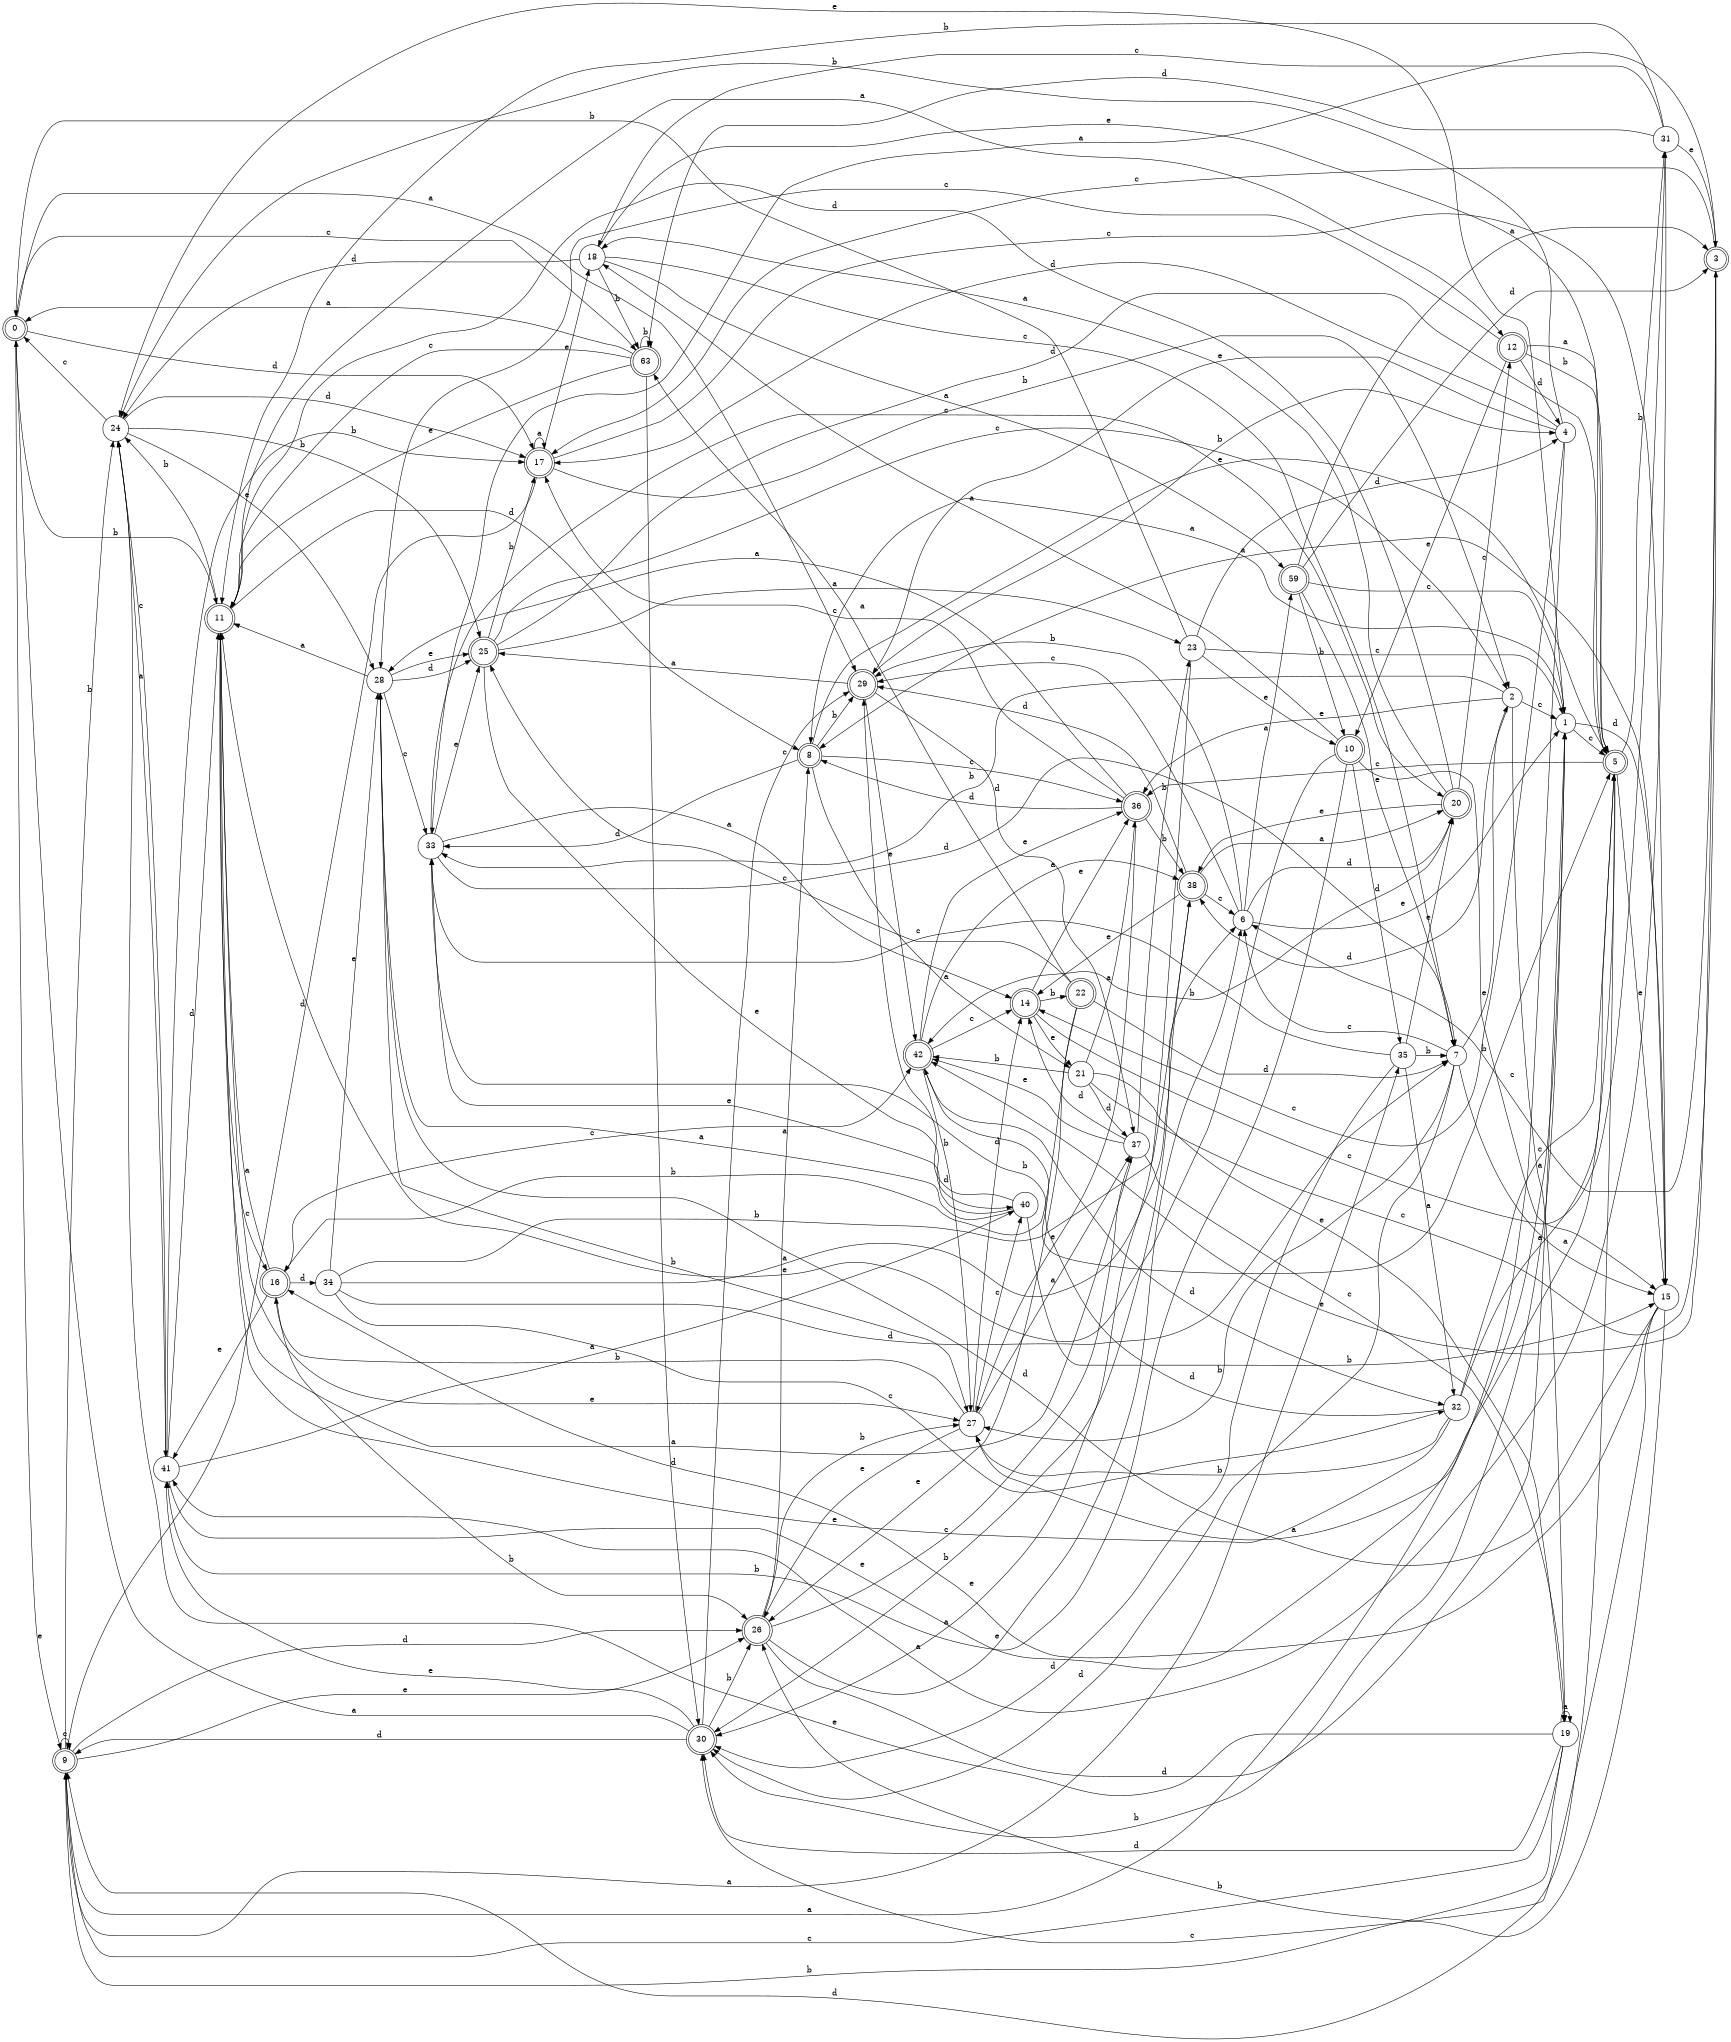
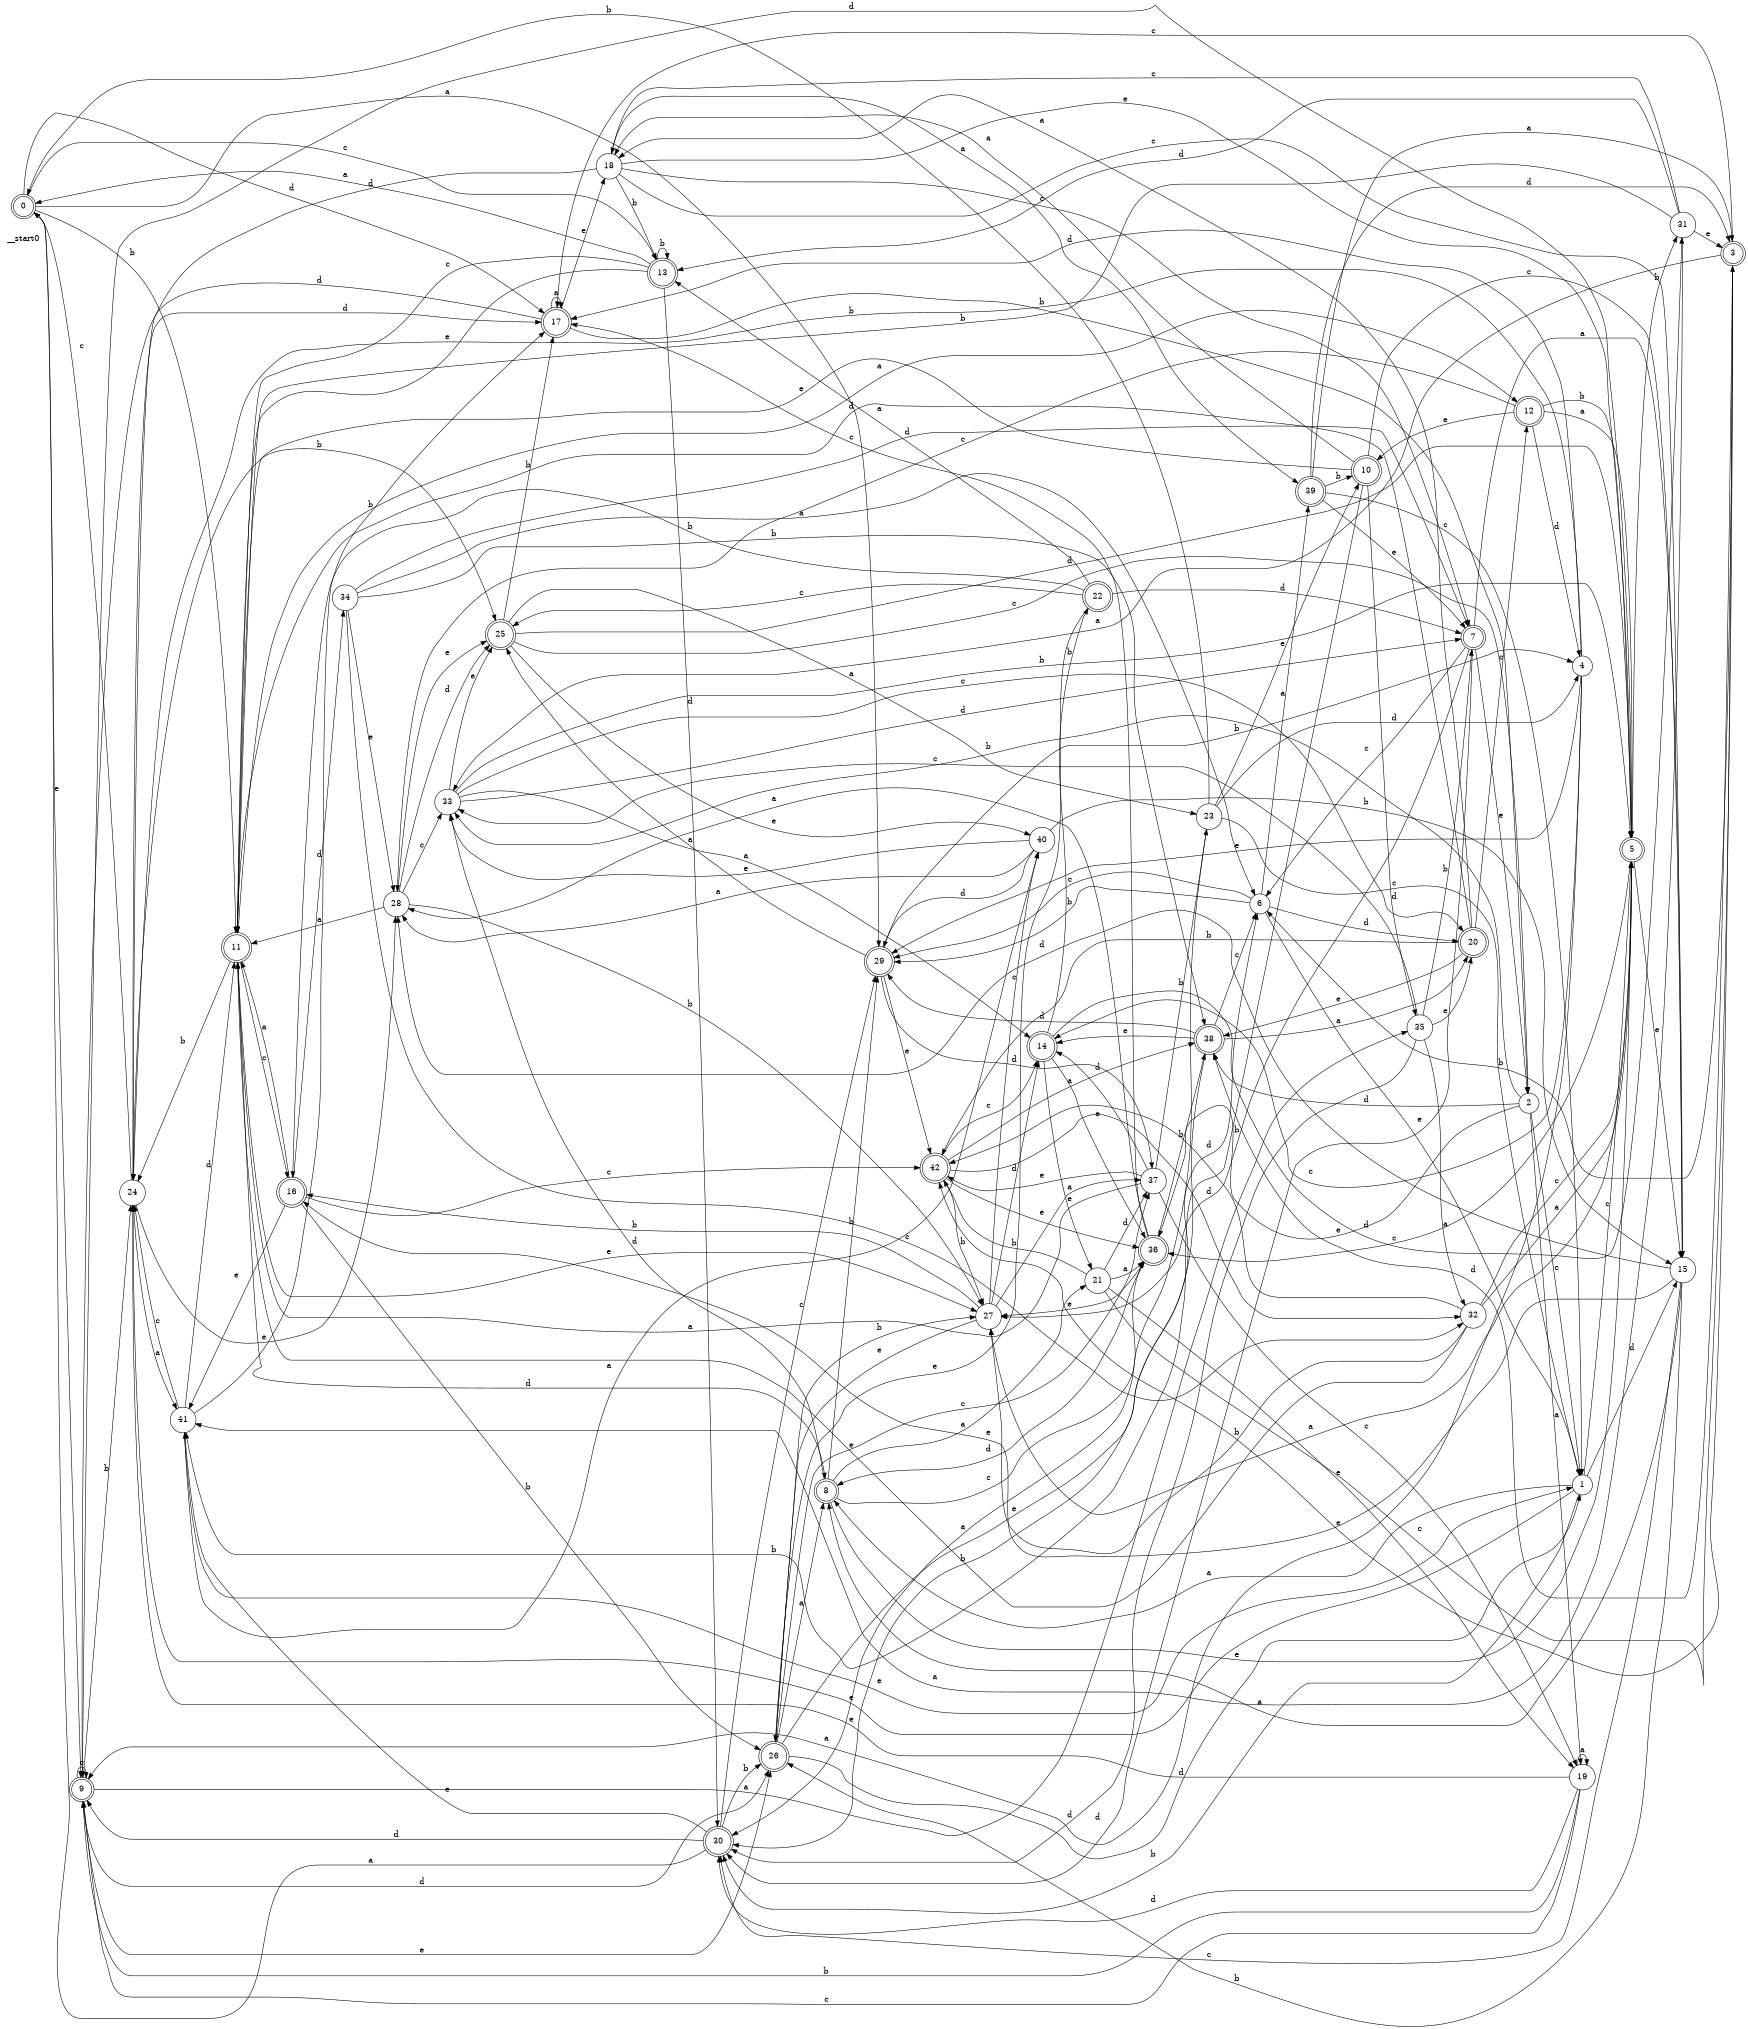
  digraph {
    rankdir=LR
    node [shape=doublecircle color=black fillcolor=white style="rounded,filled"]
+   __start0 [shape=none color="" fillcolor="" style=""]
    n2 [label=0]
    n3 [label=9]
    n4 [label=11]
-   n5 [label=63]
+   n5 [label=13]
    n6 [label=17]
    n7 [label=29]
    n8 [label=24 shape=circle style=filled]
    n9 [label=26]
    n10 [label=35 shape=circle style=filled]
    n11 [label=8]
    n12 [label=27 shape=circle style=filled]
    n13 [label=12]
    n14 [label=16]
    n15 [label=30]
    n16 [label=15 shape=circle style=filled]
    n17 [label=2 shape=circle style=filled]
    n18 [label=18 shape=circle style=filled]
    n19 [label=42]
    n20 [label=4 shape=circle style=filled]
    n21 [label=25]
    n22 [label=37 shape=circle style=filled]
    n23 [label=1 shape=circle style=filled]
    n24 [label=5]
    n25 [label=36]
    n26 [label=31 shape=circle style=filled]
    n27 [label=33 shape=circle style=filled]
    n28 [label=21 shape=circle style=filled]
    n29 [label=28 shape=circle style=filled]
    n30 [label=41 shape=circle style=filled]
    n31 [label=19 shape=circle style=filled]
    n32 [label=38]
    n33 [label=14]
    n34 [label=20]
-   n35 [label=7 shape=circle style=filled]
+   n35 [label=7 style=filled]
    n36 [label=6 shape=circle style=filled]
    n37 [label=3]
-   n38 [label=59]
+   n38 [label=39]
    n39 [label=32 shape=circle style=filled]
    n40 [label=22]
    n41 [label=40 shape=circle style=filled]
    n42 [label=10]
    n43 [label=34 shape=circle style=filled]
    n44 [label=23 shape=circle style=filled]
    n2 -> n3 [label=e]
    n2 -> n4 [label=b]
    n2 -> n5 [label=c]
    n2 -> n6 [label=d]
    n2 -> n7 [label=a]
    n3 -> n3 [label=c]
    n3 -> n8 [label=b]
    n3 -> n9 [label=d]
    n3 -> n9 [label=e]
    n3 -> n10 [label=a]
    n4 -> n8 [label=b]
    n4 -> n11 [label=d]
    n4 -> n12 [label=e]
    n4 -> n13 [label=a]
    n4 -> n14 [label=c]
    n5 -> n2 [label=a]
    n5 -> n4 [label=c]
    n5 -> n4 [label=e]
    n5 -> n5 [label=b]
    n5 -> n15 [label=d]
    n6 -> n3 [label=d]
    n6 -> n6 [label=a]
-   n6 -> n16 [label=c]
+   n18 -> n16 [label=c]
    n6 -> n17 [label=b]
    n6 -> n18 [label=e]
    n7 -> n19 [label=e]
    n7 -> n20 [label=b]
    n7 -> n21 [label=a]
    n7 -> n22 [label=d]
    n8 -> n2 [label=c]
    n8 -> n6 [label=d]
    n8 -> n21 [label=b]
    n8 -> n29 [label=e]
    n8 -> n30 [label=a]
    n9 -> n11 [label=a]
    n9 -> n12 [label=b]
    n9 -> n22 [label=c]
    n9 -> n23 [label=d]
    n9 -> n36 [label=e]
    n10 -> n15 [label=d]
    n10 -> n27 [label=c]
    n10 -> n34 [label=e]
    n10 -> n35 [label=b]
    n10 -> n39 [label=a]
    n11 -> n7 [label=b]
    n11 -> n24 [label=e]
    n11 -> n25 [label=c]
    n11 -> n27 [label=d]
    n11 -> n28 [label=a]
    n12 -> n9 [label=e]
    n12 -> n14 [label=b]
    n12 -> n22 [label=a]
    n12 -> n33 [label=d]
    n12 -> n41 [label=c]
    n13 -> n20 [label=d]
    n13 -> n24 [label=a]
    n13 -> n24 [label=b]
    n13 -> n29 [label=c]
    n13 -> n42 [label=e]
    n14 -> n4 [label=a]
    n14 -> n9 [label=b]
    n14 -> n19 [label=c]
    n14 -> n30 [label=e]
    n14 -> n43 [label=d]
    n15 -> n2 [label=a]
    n15 -> n3 [label=d]
    n15 -> n7 [label=c]
    n15 -> n9 [label=b]
    n15 -> n30 [label=e]
    n16 -> n9 [label=b]
    n16 -> n11 [label=a]
    n16 -> n14 [label=e]
    n16 -> n15 [label=c]
    n16 -> n29 [label=d]
    n17 -> n23 [label=c]
    n17 -> n25 [label=e]
    n17 -> n27 [label=b]
    n17 -> n31 [label=a]
    n17 -> n32 [label=d]
    n18 -> n5 [label=b]
    n18 -> n8 [label=d]
    n18 -> n24 [label=e]
    n18 -> n35 [label=c]
    n18 -> n38 [label=a]
    n19 -> n12 [label=b]
    n19 -> n25 [label=e]
    n19 -> n32 [label=a]
    n19 -> n33 [label=c]
    n19 -> n39 [label=d]
    n20 -> n3 [label=a]
    n20 -> n6 [label=d]
    n20 -> n7 [label=e]
    n20 -> n8 [label=b]
    n20 -> n33 [label=c]
    n21 -> n6 [label=b]
    n21 -> n17 [label=c]
    n21 -> n24 [label=d]
    n21 -> n41 [label=e]
    n21 -> n44 [label=a]
    n22 -> n4 [label=a]
    n22 -> n19 [label=e]
    n22 -> n31 [label=c]
    n22 -> n33 [label=d]
    n22 -> n44 [label=b]
    n23 -> n8 [label=e]
    n23 -> n11 [label=a]
    n23 -> n15 [label=b]
    n23 -> n16 [label=d]
    n23 -> n24 [label=c]
    n24 -> n3 [label=d]
    n24 -> n12 [label=a]
    n24 -> n16 [label=e]
    n24 -> n25 [label=c]
    n24 -> n26 [label=b]
    n25 -> n6 [label=c]
    n25 -> n11 [label=d]
    n25 -> n12 [label=e]
    n25 -> n29 [label=a]
    n25 -> n32 [label=b]
    n26 -> n4 [label=b]
    n26 -> n5 [label=d]
    n26 -> n18 [label=c]
    n26 -> n30 [label=a]
    n26 -> n37 [label=e]
    n27 -> n21 [label=e]
    n27 -> n24 [label=b]
    n27 -> n33 [label=a]
    n27 -> n34 [label=c]
    n27 -> n35 [label=d]
    n28 -> n19 [label=b]
    n28 -> n22 [label=d]
    n28 -> n25 [label=a]
    n28 -> n31 [label=e]
    n28 -> n37 [label=c]
    n29 -> n4 [label=a]
    n29 -> n12 [label=b]
    n29 -> n21 [label=d]
    n29 -> n21 [label=e]
    n29 -> n27 [label=c]
    n30 -> n4 [label=d]
    n30 -> n6 [label=b]
    n30 -> n8 [label=c]
    n30 -> n23 [label=e]
    n30 -> n41 [label=a]
    n31 -> n3 [label=b]
    n31 -> n3 [label=c]
    n31 -> n8 [label=e]
    n31 -> n15 [label=d]
    n31 -> n31 [label=a]
    n32 -> n7 [label=d]
    n32 -> n15 [label=b]
    n32 -> n33 [label=e]
    n32 -> n34 [label=a]
    n32 -> n36 [label=c]
    n33 -> n25 [label=e]
-   n33 -> n26 [label=c]
+   n33 -> n26 [label=d]
    n33 -> n28 [label=e]
    n33 -> n40 [label=b]
    n34 -> n4 [label=d]
    n34 -> n13 [label=c]
    n34 -> n18 [label=a]
    n34 -> n19 [label=b]
    n34 -> n32 [label=e]
    n35 -> n12 [label=b]
    n35 -> n15 [label=d]
    n35 -> n16 [label=a]
    n35 -> n17 [label=e]
    n35 -> n36 [label=c]
    n36 -> n7 [label=b]
    n36 -> n7 [label=c]
    n36 -> n23 [label=e]
    n36 -> n34 [label=d]
    n36 -> n38 [label=a]
    n37 -> n6 [label=c]
    n37 -> n19 [label=e]
    n37 -> n27 [label=a]
+   n37 -> n32 [label=d]
    n37 -> n36 [label=b]
    n38 -> n23 [label=c]
    n38 -> n35 [label=e]
    n38 -> n37 [label=a]
    n38 -> n37 [label=d]
    n38 -> n42 [label=b]
    n39 -> n4 [label=e]
    n39 -> n12 [label=b]
    n39 -> n19 [label=d]
    n39 -> n24 [label=a]
    n39 -> n24 [label=c]
    n40 -> n5 [label=a]
    n40 -> n9 [label=e]
    n40 -> n14 [label=b]
    n40 -> n21 [label=c]
    n40 -> n35 [label=d]
    n41 -> n7 [label=d]
    n41 -> n16 [label=b]
    n41 -> n27 [label=e]
    n41 -> n29 [label=a]
    n42 -> n4 [label=e]
    n42 -> n10 [label=d]
    n42 -> n16 [label=c]
    n42 -> n18 [label=a]
    n42 -> n30 [label=b]
    n43 -> n29 [label=e]
    n43 -> n32 [label=b]
    n43 -> n35 [label=d]
    n43 -> n36 [label=a]
    n43 -> n39 [label=c]
    n44 -> n2 [label=b]
    n44 -> n15 [label=a]
    n44 -> n20 [label=d]
    n44 -> n23 [label=c]
    n44 -> n42 [label=e]
  }
